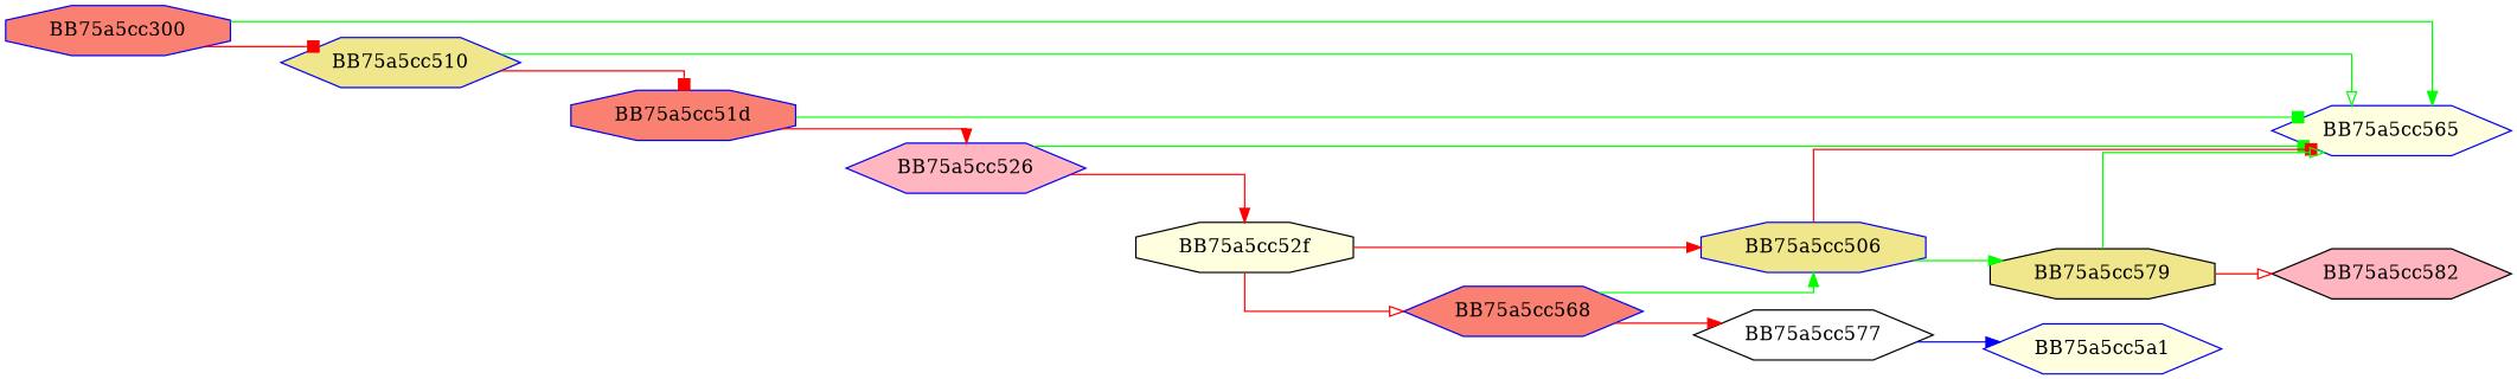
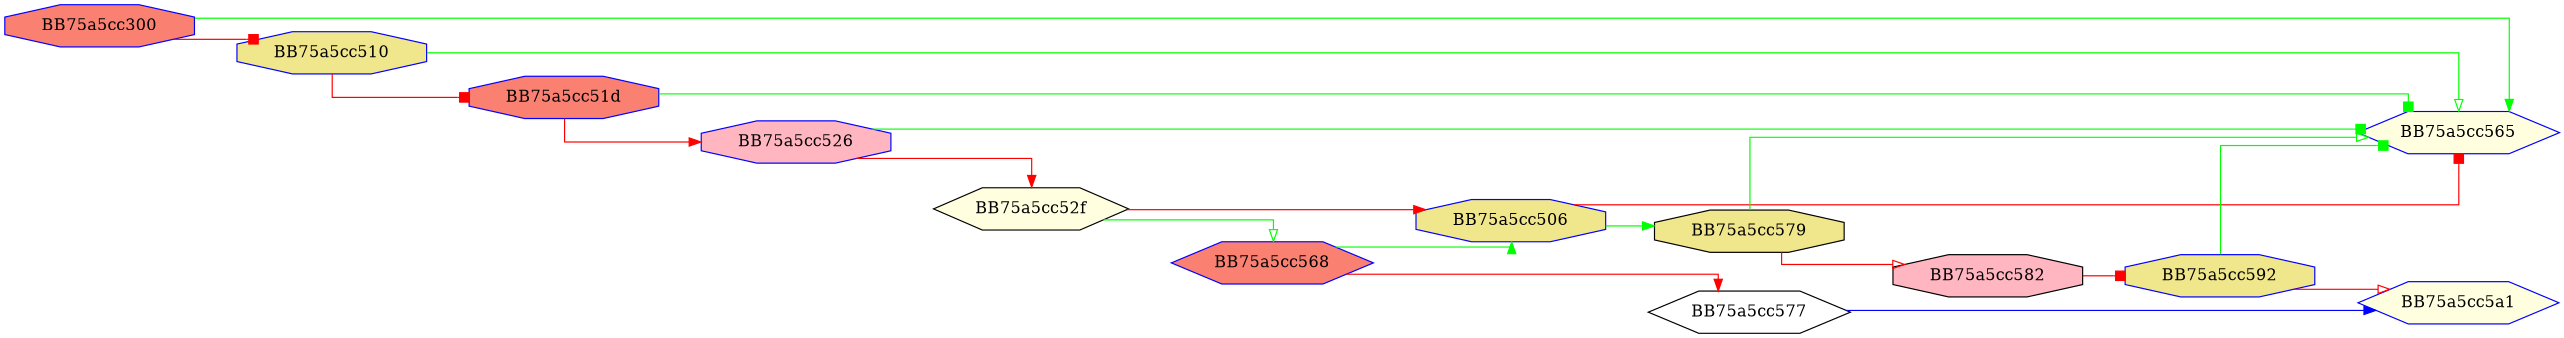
  digraph {
    rankdir=LR
    splines=ortho
    node [color=blue fillcolor=khaki shape=hexagon style=filled]
    edge [arrowhead=normal color=red]
    n1 [fillcolor=salmon label=BB75a5cc300 shape=octagon]
    BB75a5cc565 [fillcolor=lightyellow]
-   BB75a5cc510
+   BB75a5cc510 [shape=octagon]
    BB75a5cc51d [fillcolor=salmon shape=octagon]
-   BB75a5cc526 [fillcolor=lightpink]
-   BB75a5cc52f [color=black fillcolor=lightyellow shape=octagon]
+   BB75a5cc526 [fillcolor=lightpink shape=octagon]
+   BB75a5cc52f [color=black fillcolor=lightyellow]
    BB75a5cc568 [fillcolor=salmon]
    n8 [label=BB75a5cc506 shape=octagon]
    BB75a5cc577 [color=black fillcolor=white]
    BB75a5cc579 [color=black shape=octagon]
    BB75a5cc5a1 [fillcolor=lightyellow]
-   BB75a5cc582 [color=black fillcolor=lightpink]
+   BB75a5cc582 [color=black fillcolor=lightpink shape=octagon]
+   BB75a5cc592 [shape=octagon]
    n1 -> BB75a5cc565 [color=green]
    n1 -> BB75a5cc510 [arrowhead=box]
    BB75a5cc510 -> BB75a5cc565 [arrowhead=onormal color=green]
    BB75a5cc510 -> BB75a5cc51d [arrowhead=box]
    BB75a5cc51d -> BB75a5cc565 [arrowhead=box color=green]
    BB75a5cc51d -> BB75a5cc526
    BB75a5cc526 -> BB75a5cc565 [arrowhead=box color=green]
    BB75a5cc526 -> BB75a5cc52f
-   BB75a5cc52f -> BB75a5cc568 [arrowhead=onormal]
+   BB75a5cc52f -> BB75a5cc568 [arrowhead=onormal color=green]
    BB75a5cc52f -> n8
    BB75a5cc568 -> n8 [color=green]
    BB75a5cc568 -> BB75a5cc577
    n8 -> BB75a5cc565 [arrowhead=box]
    n8 -> BB75a5cc579 [color=green]
    BB75a5cc577 -> BB75a5cc5a1 [color=blue]
    BB75a5cc579 -> BB75a5cc565 [arrowhead=onormal color=green]
    BB75a5cc579 -> BB75a5cc582 [arrowhead=onormal]
+   BB75a5cc582 -> BB75a5cc592 [arrowhead=box]
+   BB75a5cc592 -> BB75a5cc565 [arrowhead=box color=green]
+   BB75a5cc592 -> BB75a5cc5a1 [arrowhead=onormal]
  }
